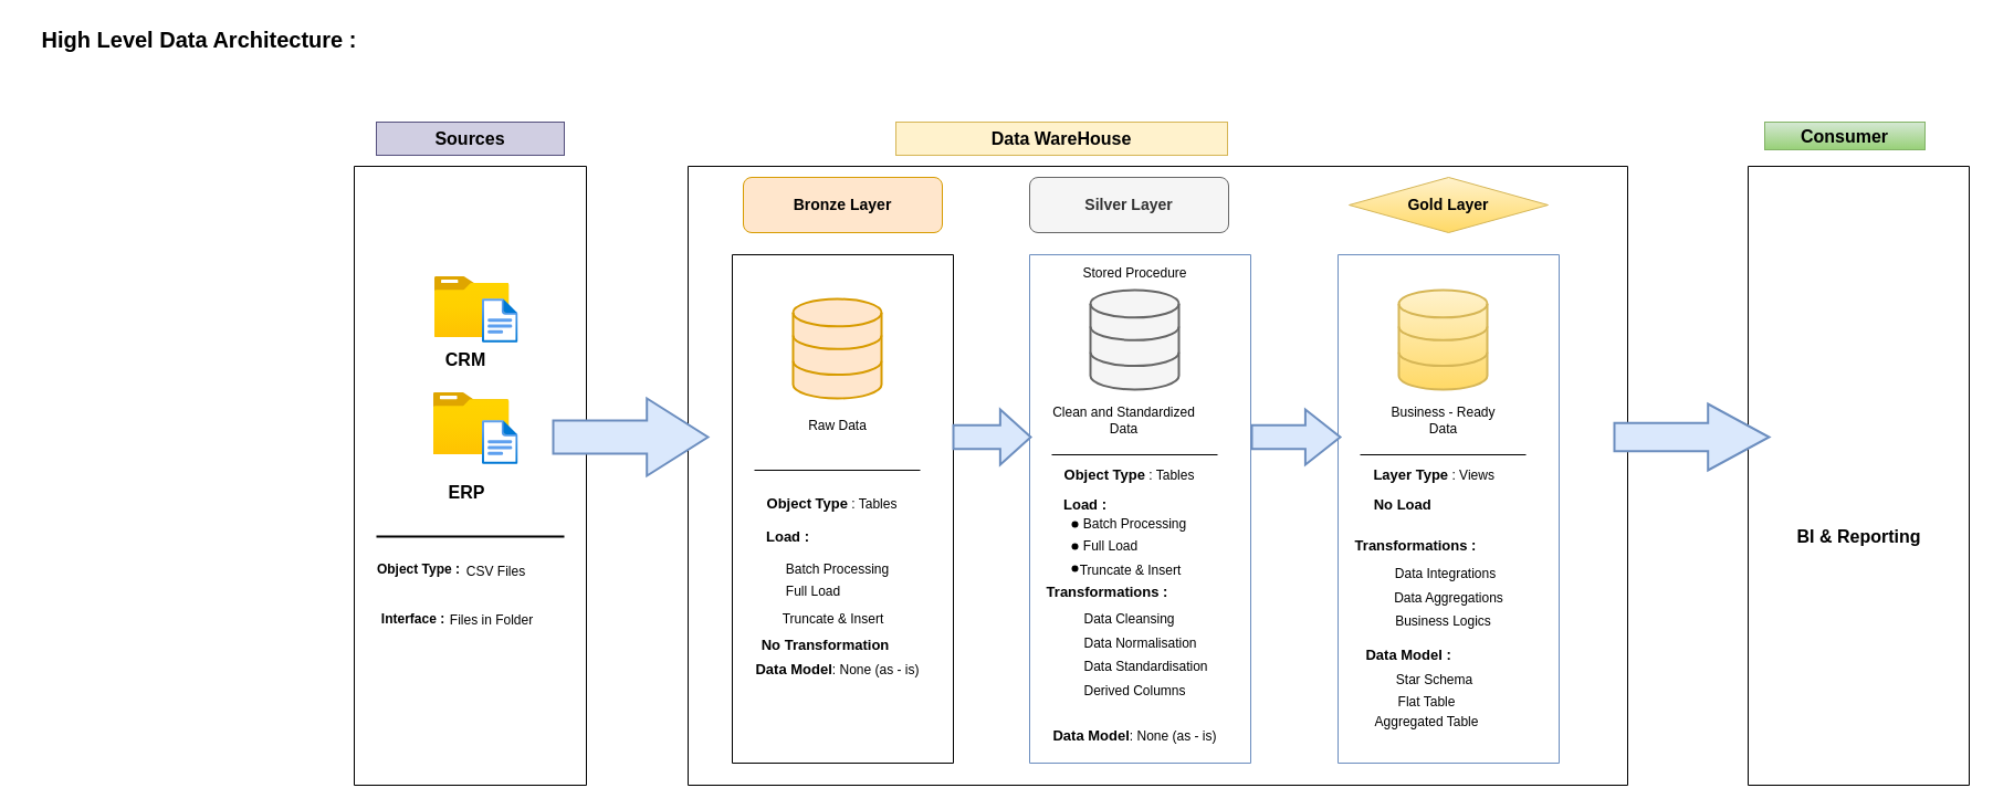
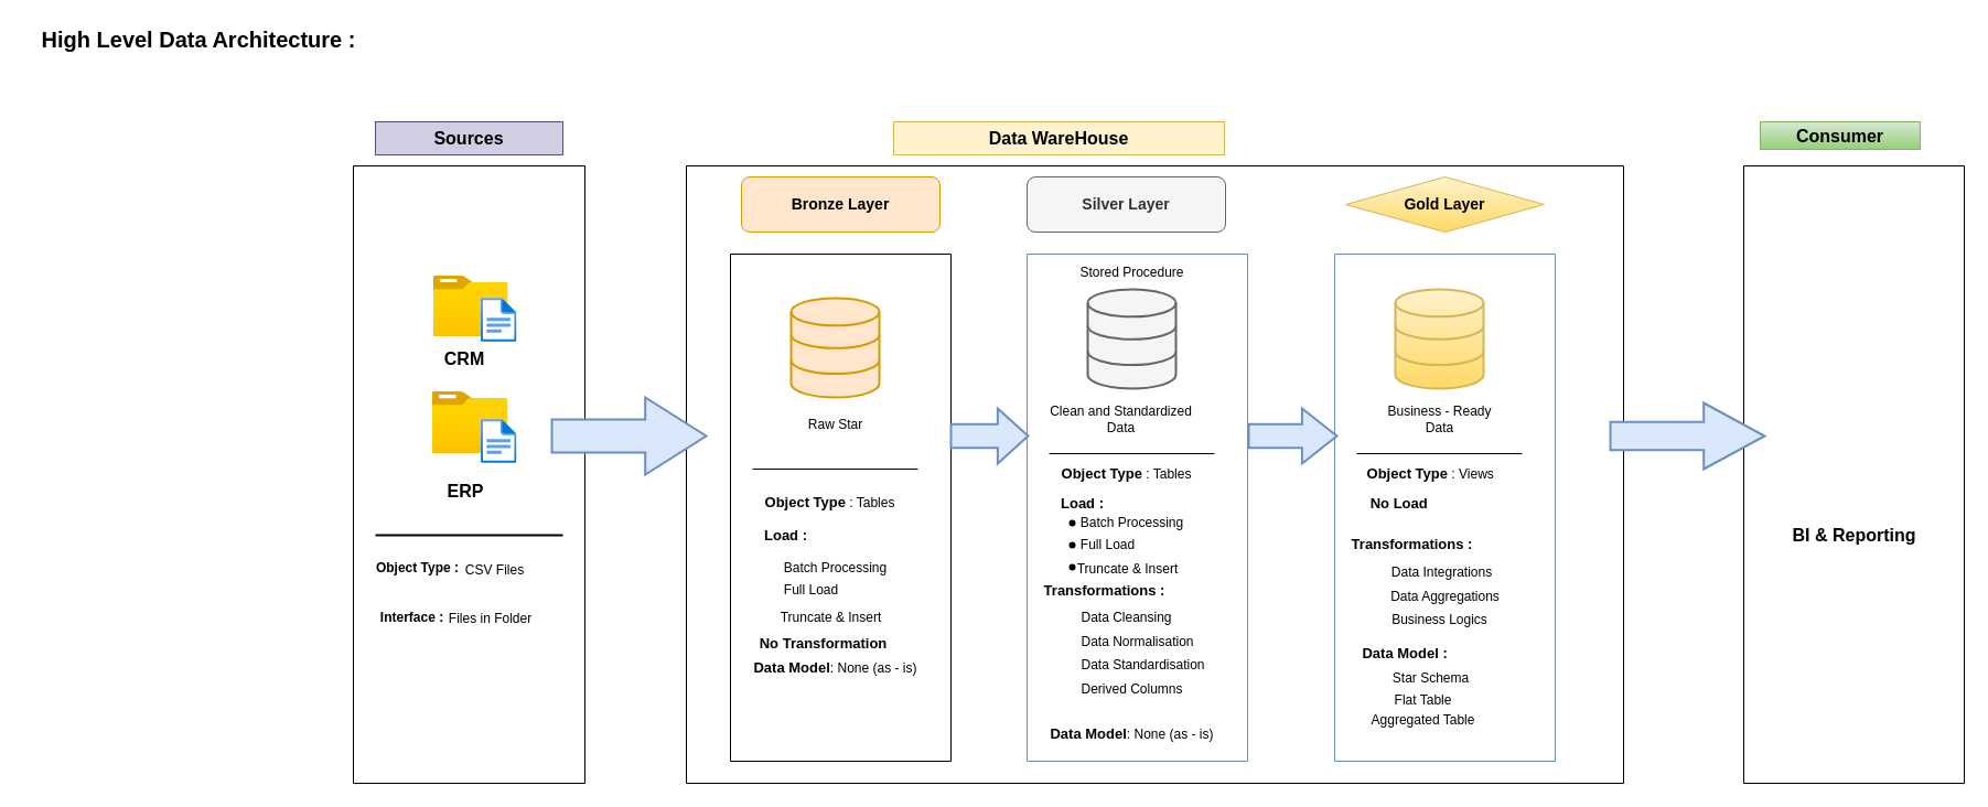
  <mxCell id="0" />
  <mxCell id="1" parent="0" />
  <mxCell id="2" value="&lt;font style=&quot;font-size: 20px;&quot;&gt;&lt;b&gt;High Level Data Architecture :&lt;/b&gt;&lt;/font&gt;" style="text;html=1;align=center;verticalAlign=middle;whiteSpace=wrap;rounded=0;" vertex="1" parent="1"><mxGeometry x="20" y="20" width="320" height="30" as="geometry" /></mxCell>
  <mxCell id="3" value="" style="swimlane;startSize=0;gradientColor=none;swimlaneFillColor=none;" vertex="1" parent="1"><mxGeometry x="320" y="150" width="210" height="560" as="geometry" /></mxCell>
  <mxCell id="4" value="" style="image;aspect=fixed;html=1;points=[];align=center;fontSize=12;image=img/lib/azure2/general/Folder_Blank.svg;" vertex="1" parent="3"><mxGeometry x="72.73" y="100" width="67.77" height="55" as="geometry" /></mxCell>
  <mxCell id="5" value="" style="image;aspect=fixed;html=1;points=[];align=center;fontSize=12;image=img/lib/azure2/general/Folder_Blank.svg;" vertex="1" parent="3"><mxGeometry x="71.5" y="205" width="69" height="56.0" as="geometry" /></mxCell>
  <mxCell id="6" value="&lt;b&gt;&lt;font style=&quot;font-size: 16px;&quot;&gt;CRM&lt;/font&gt;&lt;/b&gt;" style="text;html=1;align=center;verticalAlign=middle;whiteSpace=wrap;rounded=0;" vertex="1" parent="3"><mxGeometry x="70.5" y="160" width="60" height="30" as="geometry" /></mxCell>
  <mxCell id="7" value="&lt;span style=&quot;font-size: 16px;&quot;&gt;&lt;b&gt;ERP&lt;/b&gt;&lt;/span&gt;" style="text;html=1;align=center;verticalAlign=middle;whiteSpace=wrap;rounded=0;" vertex="1" parent="3"><mxGeometry x="71.5" y="280" width="60" height="30" as="geometry" /></mxCell>
  <mxCell id="8" value="" style="line;strokeWidth=2;html=1;" vertex="1" parent="3"><mxGeometry x="20" y="330" width="170" height="10" as="geometry" /></mxCell>
  <mxCell id="9" value="&lt;b&gt;Object Type :&lt;/b&gt;" style="text;html=1;align=center;verticalAlign=middle;resizable=0;points=[];autosize=1;strokeColor=none;fillColor=none;" vertex="1" parent="3"><mxGeometry x="8" y="350" width="100" height="30" as="geometry" /></mxCell>
  <mxCell id="10" value="" style="image;aspect=fixed;html=1;points=[];align=center;fontSize=12;image=img/lib/azure2/general/File.svg;" vertex="1" parent="3"><mxGeometry x="116" y="120" width="32.46" height="40" as="geometry" /></mxCell>
  <mxCell id="11" value="" style="image;aspect=fixed;html=1;points=[];align=center;fontSize=12;image=img/lib/azure2/general/File.svg;" vertex="1" parent="3"><mxGeometry x="116" y="230" width="32.46" height="40" as="geometry" /></mxCell>
  <mxCell id="12" value="CSV Files" style="text;html=1;align=center;verticalAlign=middle;resizable=0;points=[];autosize=1;strokeColor=none;fillColor=none;" vertex="1" parent="3"><mxGeometry x="88" y="352" width="80" height="30" as="geometry" /></mxCell>
  <mxCell id="13" value="&lt;b&gt;Interface :&lt;/b&gt;" style="text;html=1;align=center;verticalAlign=middle;resizable=0;points=[];autosize=1;strokeColor=none;fillColor=none;" vertex="1" parent="3"><mxGeometry x="13" y="395" width="80" height="30" as="geometry" /></mxCell>
  <mxCell id="14" value="Files in Folder" style="text;html=1;align=center;verticalAlign=middle;resizable=0;points=[];autosize=1;strokeColor=none;fillColor=none;" vertex="1" parent="3"><mxGeometry x="74" y="396" width="100" height="30" as="geometry" /></mxCell>
  <mxCell id="15" value="" style="swimlane;startSize=0;" vertex="1" parent="1"><mxGeometry x="622" y="150" width="850" height="560" as="geometry" /></mxCell>
  <mxCell id="16" value="" style="swimlane;startSize=0;" vertex="1" parent="15"><mxGeometry x="40" y="80" width="200" height="460" as="geometry" /></mxCell>
  <mxCell id="17" value="" style="html=1;verticalLabelPosition=bottom;align=center;labelBackgroundColor=#ffffff;verticalAlign=top;strokeWidth=2;strokeColor=#d79b00;shadow=0;dashed=0;shape=mxgraph.ios7.icons.data;fillColor=#ffe6cc;" vertex="1" parent="16"><mxGeometry x="55" y="40" width="80" height="90" as="geometry" /></mxCell>
- <mxCell id="18" value="Raw Data" style="text;html=1;align=center;verticalAlign=middle;resizable=0;points=[];autosize=1;strokeColor=none;fillColor=none;" vertex="1" parent="16"><mxGeometry x="55" y="140" width="80" height="30" as="geometry" /></mxCell>
+ <mxCell id="18" value="Raw Star" style="text;html=1;align=center;verticalAlign=middle;resizable=0;points=[];autosize=1;strokeColor=none;fillColor=none;" vertex="1" parent="16"><mxGeometry x="55" y="140" width="80" height="30" as="geometry" /></mxCell>
  <mxCell id="19" value="" style="line;strokeWidth=1;rotatable=0;dashed=0;labelPosition=right;align=left;verticalAlign=middle;spacingTop=0;spacingLeft=6;points=[];portConstraint=eastwest;" vertex="1" parent="16"><mxGeometry x="20" y="190" width="150" height="10" as="geometry" /></mxCell>
  <mxCell id="20" value="&lt;b&gt;&lt;font style=&quot;font-size: 13px;&quot;&gt;Object Type&lt;/font&gt;&lt;/b&gt; : Tables" style="text;html=1;align=center;verticalAlign=middle;resizable=0;points=[];autosize=1;strokeColor=none;fillColor=none;" vertex="1" parent="16"><mxGeometry x="20" y="210" width="140" height="30" as="geometry" /></mxCell>
  <mxCell id="21" value="&lt;b&gt;&lt;font style=&quot;font-size: 13px;&quot;&gt;Load :&lt;/font&gt;&lt;/b&gt;" style="text;html=1;align=center;verticalAlign=middle;resizable=0;points=[];autosize=1;strokeColor=none;fillColor=none;" vertex="1" parent="16"><mxGeometry x="20" y="240" width="60" height="30" as="geometry" /></mxCell>
  <mxCell id="22" value="Batch Processing" style="text;html=1;align=center;verticalAlign=middle;resizable=0;points=[];autosize=1;strokeColor=none;fillColor=none;" vertex="1" parent="16"><mxGeometry x="35" y="270" width="120" height="30" as="geometry" /></mxCell>
  <mxCell id="23" value="Full Load" style="text;html=1;align=center;verticalAlign=middle;resizable=0;points=[];autosize=1;strokeColor=none;fillColor=none;" vertex="1" parent="16"><mxGeometry x="38" y="290" width="70" height="30" as="geometry" /></mxCell>
  <mxCell id="24" value="Truncate &amp;amp; Insert" style="text;html=1;align=center;verticalAlign=middle;resizable=0;points=[];autosize=1;strokeColor=none;fillColor=none;" vertex="1" parent="16"><mxGeometry x="31" y="315" width="120" height="30" as="geometry" /></mxCell>
  <mxCell id="25" value="&lt;b&gt;&lt;font style=&quot;font-size: 13px;&quot;&gt;Data Model&lt;/font&gt;&lt;/b&gt;: None (as - is)" style="text;html=1;align=center;verticalAlign=middle;resizable=0;points=[];autosize=1;strokeColor=none;fillColor=none;" vertex="1" parent="16"><mxGeometry x="10" y="360" width="170" height="30" as="geometry" /></mxCell>
  <mxCell id="26" value="&lt;b&gt;&lt;font style=&quot;font-size: 14px;&quot;&gt;Bronze Layer&lt;/font&gt;&lt;/b&gt;" style="rounded=1;whiteSpace=wrap;html=1;fillColor=#ffe6cc;strokeColor=#d79b00;" vertex="1" parent="15"><mxGeometry x="50" y="10" width="180" height="50" as="geometry" /></mxCell>
  <mxCell id="27" value="" style="swimlane;startSize=0;fillColor=#dae8fc;strokeColor=#6c8ebf;" vertex="1" parent="15"><mxGeometry x="309" y="80" width="200" height="460" as="geometry" /></mxCell>
  <mxCell id="28" value="" style="html=1;verticalLabelPosition=bottom;align=center;labelBackgroundColor=#ffffff;verticalAlign=top;strokeWidth=2;strokeColor=#666666;shadow=0;dashed=0;shape=mxgraph.ios7.icons.data;fillColor=#f5f5f5;fontColor=#333333;" vertex="1" parent="27"><mxGeometry x="55" y="32" width="80" height="90" as="geometry" /></mxCell>
  <mxCell id="29" value="Clean and Standardized&lt;div&gt;Data&lt;/div&gt;" style="text;html=1;align=center;verticalAlign=middle;resizable=0;points=[];autosize=1;strokeColor=none;fillColor=none;" vertex="1" parent="27"><mxGeometry x="10" y="130" width="150" height="40" as="geometry" /></mxCell>
  <mxCell id="30" value="" style="line;strokeWidth=1;rotatable=0;dashed=0;labelPosition=right;align=left;verticalAlign=middle;spacingTop=0;spacingLeft=6;points=[];portConstraint=eastwest;" vertex="1" parent="27"><mxGeometry x="20" y="176" width="150" height="10" as="geometry" /></mxCell>
  <mxCell id="31" value="&lt;b&gt;&lt;font style=&quot;font-size: 13px;&quot;&gt;Object Type&lt;/font&gt;&lt;/b&gt; : Tables" style="text;html=1;align=center;verticalAlign=middle;resizable=0;points=[];autosize=1;strokeColor=none;fillColor=none;" vertex="1" parent="27"><mxGeometry x="20" y="184" width="140" height="30" as="geometry" /></mxCell>
  <mxCell id="32" value="&lt;b&gt;&lt;font style=&quot;font-size: 13px;&quot;&gt;Load :&lt;/font&gt;&lt;/b&gt;" style="text;html=1;align=center;verticalAlign=middle;resizable=0;points=[];autosize=1;strokeColor=none;fillColor=none;" vertex="1" parent="27"><mxGeometry x="20" y="211" width="60" height="30" as="geometry" /></mxCell>
  <mxCell id="33" value="Batch Processing" style="text;html=1;align=center;verticalAlign=middle;resizable=0;points=[];autosize=1;strokeColor=none;fillColor=none;" vertex="1" parent="27"><mxGeometry x="35" y="229" width="120" height="30" as="geometry" /></mxCell>
  <mxCell id="34" value="Full Load" style="text;html=1;align=center;verticalAlign=middle;resizable=0;points=[];autosize=1;strokeColor=none;fillColor=none;" vertex="1" parent="27"><mxGeometry x="38" y="249" width="70" height="30" as="geometry" /></mxCell>
  <mxCell id="35" value="Truncate &amp;amp; Insert" style="text;html=1;align=center;verticalAlign=middle;resizable=0;points=[];autosize=1;strokeColor=none;fillColor=none;" vertex="1" parent="27"><mxGeometry x="31" y="271" width="120" height="30" as="geometry" /></mxCell>
  <mxCell id="36" value="&lt;b&gt;&lt;font style=&quot;font-size: 13px;&quot;&gt;Data Model&lt;/font&gt;&lt;/b&gt;: None (as - is)" style="text;html=1;align=center;verticalAlign=middle;resizable=0;points=[];autosize=1;strokeColor=none;fillColor=none;" vertex="1" parent="27"><mxGeometry x="10" y="420" width="170" height="30" as="geometry" /></mxCell>
  <mxCell id="37" value="&lt;b&gt;&lt;font style=&quot;font-size: 13px;&quot;&gt;Transformations :&lt;/font&gt;&lt;/b&gt;" style="text;html=1;align=center;verticalAlign=middle;resizable=0;points=[];autosize=1;strokeColor=none;fillColor=none;" vertex="1" parent="27"><mxGeometry x="5" y="290" width="130" height="30" as="geometry" /></mxCell>
  <mxCell id="38" value="" style="shape=waypoint;sketch=0;size=6;pointerEvents=1;points=[];fillColor=none;resizable=0;rotatable=0;perimeter=centerPerimeter;snapToPoint=1;" vertex="1" parent="27"><mxGeometry x="31" y="234" width="20" height="20" as="geometry" /></mxCell>
  <mxCell id="39" value="" style="shape=waypoint;sketch=0;size=6;pointerEvents=1;points=[];fillColor=none;resizable=0;rotatable=0;perimeter=centerPerimeter;snapToPoint=1;" vertex="1" parent="27"><mxGeometry x="31" y="254" width="20" height="20" as="geometry" /></mxCell>
  <mxCell id="40" value="" style="shape=waypoint;sketch=0;size=6;pointerEvents=1;points=[];fillColor=none;resizable=0;rotatable=0;perimeter=centerPerimeter;snapToPoint=1;" vertex="1" parent="27"><mxGeometry x="31" y="274" width="20" height="20" as="geometry" /></mxCell>
  <mxCell id="41" value="Data Cleansing" style="text;html=1;align=center;verticalAlign=middle;resizable=0;points=[];autosize=1;strokeColor=none;fillColor=none;" vertex="1" parent="27"><mxGeometry x="35" y="315" width="110" height="30" as="geometry" /></mxCell>
  <mxCell id="42" value="Data Normalisation" style="text;html=1;align=center;verticalAlign=middle;resizable=0;points=[];autosize=1;strokeColor=none;fillColor=none;" vertex="1" parent="27"><mxGeometry x="35" y="337" width="130" height="30" as="geometry" /></mxCell>
  <mxCell id="43" value="Data Standardisation" style="text;html=1;align=center;verticalAlign=middle;resizable=0;points=[];autosize=1;strokeColor=none;fillColor=none;" vertex="1" parent="27"><mxGeometry x="35" y="358" width="140" height="30" as="geometry" /></mxCell>
  <mxCell id="44" value="Derived Columns" style="text;html=1;align=center;verticalAlign=middle;resizable=0;points=[];autosize=1;strokeColor=none;fillColor=none;" vertex="1" parent="27"><mxGeometry x="35" y="380" width="120" height="30" as="geometry" /></mxCell>
  <mxCell id="45" value="Stored Procedure" style="text;html=1;align=center;verticalAlign=middle;resizable=0;points=[];autosize=1;strokeColor=none;fillColor=none;" vertex="1" parent="27"><mxGeometry x="35" y="2" width="120" height="30" as="geometry" /></mxCell>
  <mxCell id="46" value="&lt;span style=&quot;font-size: 14px;&quot;&gt;&lt;b&gt;Silver Layer&lt;/b&gt;&lt;/span&gt;" style="rounded=1;whiteSpace=wrap;html=1;fillColor=#f5f5f5;strokeColor=#666666;fontColor=#333333;" vertex="1" parent="15"><mxGeometry x="309" y="10" width="180" height="50" as="geometry" /></mxCell>
  <mxCell id="47" value="" style="swimlane;startSize=0;fillColor=#dae8fc;strokeColor=#6c8ebf;" vertex="1" parent="15"><mxGeometry x="588" y="80" width="200" height="460" as="geometry" /></mxCell>
  <mxCell id="48" value="" style="html=1;verticalLabelPosition=bottom;align=center;labelBackgroundColor=#ffffff;verticalAlign=top;strokeWidth=2;strokeColor=#d6b656;shadow=0;dashed=0;shape=mxgraph.ios7.icons.data;fillColor=#fff2cc;gradientColor=#ffd966;" vertex="1" parent="47"><mxGeometry x="55" y="32" width="80" height="90" as="geometry" /></mxCell>
  <mxCell id="49" value="Business - Ready&lt;div&gt;Data&lt;/div&gt;" style="text;html=1;align=center;verticalAlign=middle;resizable=0;points=[];autosize=1;strokeColor=none;fillColor=none;" vertex="1" parent="47"><mxGeometry x="35" y="130" width="120" height="40" as="geometry" /></mxCell>
  <mxCell id="50" value="" style="line;strokeWidth=1;rotatable=0;dashed=0;labelPosition=right;align=left;verticalAlign=middle;spacingTop=0;spacingLeft=6;points=[];portConstraint=eastwest;" vertex="1" parent="47"><mxGeometry x="20" y="176" width="150" height="10" as="geometry" /></mxCell>
- <mxCell id="51" value="&lt;b&gt;&lt;font style=&quot;font-size: 13px;&quot;&gt;Layer Type&lt;/font&gt;&lt;/b&gt; : Views&amp;nbsp;&amp;nbsp;" style="text;html=1;align=center;verticalAlign=middle;resizable=0;points=[];autosize=1;strokeColor=none;fillColor=none;" vertex="1" parent="47"><mxGeometry x="15" y="184" width="150" height="30" as="geometry" /></mxCell>
+ <mxCell id="51" value="&lt;b&gt;&lt;font style=&quot;font-size: 13px;&quot;&gt;Object Type&lt;/font&gt;&lt;/b&gt; : Views&amp;nbsp;&amp;nbsp;" style="text;html=1;align=center;verticalAlign=middle;resizable=0;points=[];autosize=1;strokeColor=none;fillColor=none;" vertex="1" parent="47"><mxGeometry x="15" y="184" width="150" height="30" as="geometry" /></mxCell>
  <mxCell id="52" value="&lt;b&gt;&lt;font style=&quot;font-size: 13px;&quot;&gt;No Load&amp;nbsp;&lt;/font&gt;&lt;/b&gt;" style="text;html=1;align=center;verticalAlign=middle;resizable=0;points=[];autosize=1;strokeColor=none;fillColor=none;" vertex="1" parent="47"><mxGeometry x="20" y="211" width="80" height="30" as="geometry" /></mxCell>
  <mxCell id="53" value="&lt;b&gt;&lt;font style=&quot;font-size: 13px;&quot;&gt;&amp;nbsp; Data Model :&lt;/font&gt;&lt;/b&gt;" style="text;html=1;align=center;verticalAlign=middle;resizable=0;points=[];autosize=1;strokeColor=none;fillColor=none;" vertex="1" parent="47"><mxGeometry x="5" y="347" width="110" height="30" as="geometry" /></mxCell>
  <mxCell id="54" value="&lt;b&gt;&lt;font style=&quot;font-size: 13px;&quot;&gt;Transformations :&lt;/font&gt;&lt;/b&gt;" style="text;html=1;align=center;verticalAlign=middle;resizable=0;points=[];autosize=1;strokeColor=none;fillColor=none;" vertex="1" parent="47"><mxGeometry x="5" y="248" width="130" height="30" as="geometry" /></mxCell>
  <mxCell id="55" value="Data Integrations" style="text;html=1;align=center;verticalAlign=middle;resizable=0;points=[];autosize=1;strokeColor=none;fillColor=none;" vertex="1" parent="47"><mxGeometry x="42" y="274" width="110" height="30" as="geometry" /></mxCell>
  <mxCell id="56" value="Data Aggregations" style="text;html=1;align=center;verticalAlign=middle;resizable=0;points=[];autosize=1;strokeColor=none;fillColor=none;" vertex="1" parent="47"><mxGeometry x="40" y="296" width="120" height="30" as="geometry" /></mxCell>
  <mxCell id="57" value="Business Logics" style="text;html=1;align=center;verticalAlign=middle;resizable=0;points=[];autosize=1;strokeColor=none;fillColor=none;" vertex="1" parent="47"><mxGeometry x="40" y="317" width="110" height="30" as="geometry" /></mxCell>
  <mxCell id="58" value="Star Schema" style="text;html=1;align=center;verticalAlign=middle;resizable=0;points=[];autosize=1;strokeColor=none;fillColor=none;" vertex="1" parent="47"><mxGeometry x="42" y="370" width="90" height="30" as="geometry" /></mxCell>
  <mxCell id="59" value="Flat Table" style="text;html=1;align=center;verticalAlign=middle;resizable=0;points=[];autosize=1;strokeColor=none;fillColor=none;" vertex="1" parent="47"><mxGeometry x="40" y="390" width="80" height="30" as="geometry" /></mxCell>
  <mxCell id="60" value="&lt;span style=&quot;font-size: 14px;&quot;&gt;&lt;b&gt;Gold Layer&lt;/b&gt;&lt;/span&gt;" style="rhombus;whiteSpace=wrap;html=1;fillColor=#fff2cc;strokeColor=#d6b656;gradientColor=#ffd966;" vertex="1" parent="15"><mxGeometry x="598" y="10" width="180" height="50" as="geometry" /></mxCell>
  <mxCell id="61" value="" style="shape=mxgraph.arrows.arrow_right;html=1;verticalLabelPosition=bottom;verticalAlign=top;strokeWidth=2;strokeColor=#6c8ebf;fillColor=#dae8fc;" vertex="1" parent="15"><mxGeometry x="240" y="220" width="70" height="50" as="geometry" /></mxCell>
  <mxCell id="62" value="" style="shape=mxgraph.arrows.arrow_right;html=1;verticalLabelPosition=bottom;verticalAlign=top;strokeWidth=2;strokeColor=#6c8ebf;fillColor=#dae8fc;" vertex="1" parent="15"><mxGeometry x="510" y="220" width="80" height="50" as="geometry" /></mxCell>
  <mxCell id="63" value="&lt;b&gt;&lt;font style=&quot;font-size: 16px;&quot;&gt;Data WareHouse&lt;/font&gt;&lt;/b&gt;" style="rounded=0;whiteSpace=wrap;html=1;fillColor=#fff2cc;strokeColor=#d6b656;" vertex="1" parent="1"><mxGeometry x="810" y="110" width="300" height="30" as="geometry" /></mxCell>
  <mxCell id="64" value="&lt;span style=&quot;font-size: 16px;&quot;&gt;&lt;b&gt;Sources&lt;/b&gt;&lt;/span&gt;" style="rounded=0;whiteSpace=wrap;html=1;fillColor=#d0cee2;strokeColor=#56517e;" vertex="1" parent="1"><mxGeometry x="340" y="110" width="170" height="30" as="geometry" /></mxCell>
  <mxCell id="65" value="&lt;b&gt;&lt;font style=&quot;font-size: 13px;&quot;&gt;No Transformation&lt;/font&gt;&lt;/b&gt;" style="text;html=1;align=center;verticalAlign=middle;resizable=0;points=[];autosize=1;strokeColor=none;fillColor=none;" vertex="1" parent="1"><mxGeometry x="676" y="568" width="140" height="30" as="geometry" /></mxCell>
  <mxCell id="66" value="" style="shape=mxgraph.arrows.arrow_right;html=1;verticalLabelPosition=bottom;verticalAlign=top;strokeWidth=2;strokeColor=#6c8ebf;fillColor=#dae8fc;" vertex="1" parent="1"><mxGeometry x="500" y="360" width="140" height="70" as="geometry" /></mxCell>
  <mxCell id="67" value="Aggregated Table" style="text;html=1;align=center;verticalAlign=middle;resizable=0;points=[];autosize=1;strokeColor=none;fillColor=none;" vertex="1" parent="1"><mxGeometry x="1230" y="638" width="120" height="30" as="geometry" /></mxCell>
  <mxCell id="68" value="" style="swimlane;startSize=0;" vertex="1" parent="1"><mxGeometry x="1581" y="150" width="200" height="560" as="geometry" /></mxCell>
  <mxCell id="69" value="" style="image;aspect=fixed;html=1;points=[];align=center;fontSize=12;image=img/lib/azure2/power_platform/PowerBI.svg;" vertex="1" parent="68"><mxGeometry x="49.75" y="160" width="100.5" height="134" as="geometry" /></mxCell>
  <mxCell id="70" value="&lt;font style=&quot;font-size: 16px;&quot;&gt;&lt;b&gt;BI &amp;amp; Reporting&lt;/b&gt;&lt;/font&gt;" style="text;html=1;align=center;verticalAlign=middle;resizable=0;points=[];autosize=1;strokeColor=none;fillColor=none;" vertex="1" parent="68"><mxGeometry x="30" y="320" width="140" height="30" as="geometry" /></mxCell>
  <mxCell id="71" value="&lt;span style=&quot;font-size: 16px;&quot;&gt;&lt;b&gt;Consumer&lt;/b&gt;&lt;/span&gt;" style="rounded=0;whiteSpace=wrap;html=1;fillColor=#d5e8d4;strokeColor=#82b366;gradientColor=#97d077;" vertex="1" parent="1"><mxGeometry x="1596" y="110" width="145" height="25" as="geometry" /></mxCell>
  <mxCell id="72" value="" style="shape=mxgraph.arrows.arrow_right;html=1;verticalLabelPosition=bottom;verticalAlign=top;strokeWidth=2;strokeColor=#6c8ebf;fillColor=#dae8fc;" vertex="1" parent="1"><mxGeometry x="1460" y="365" width="140" height="60" as="geometry" /></mxCell>
